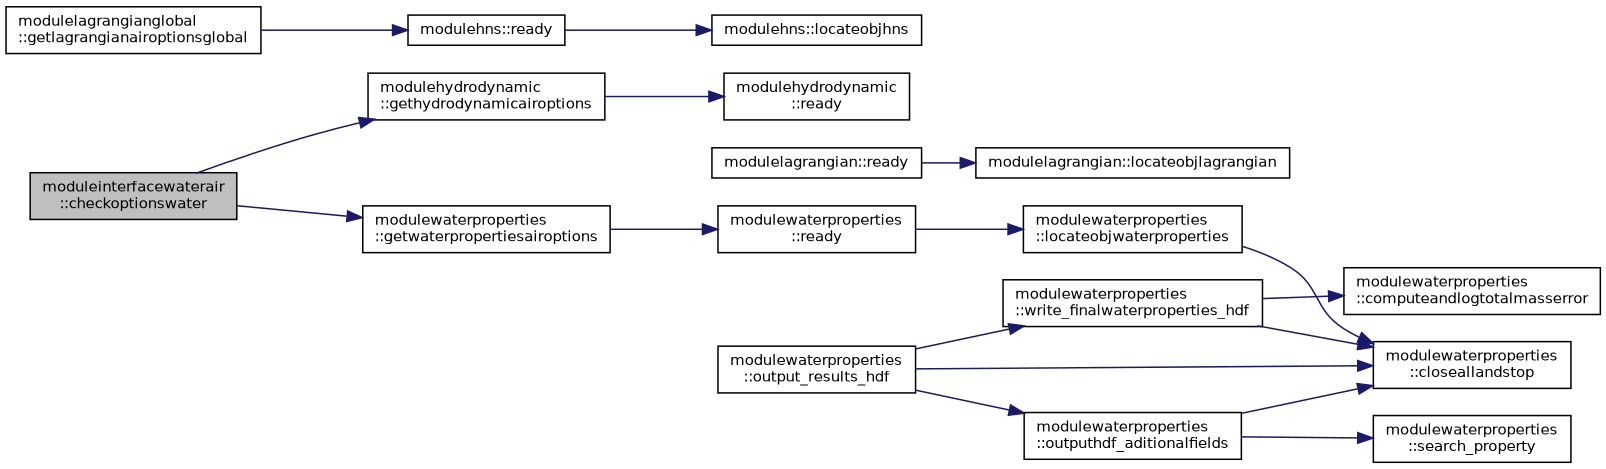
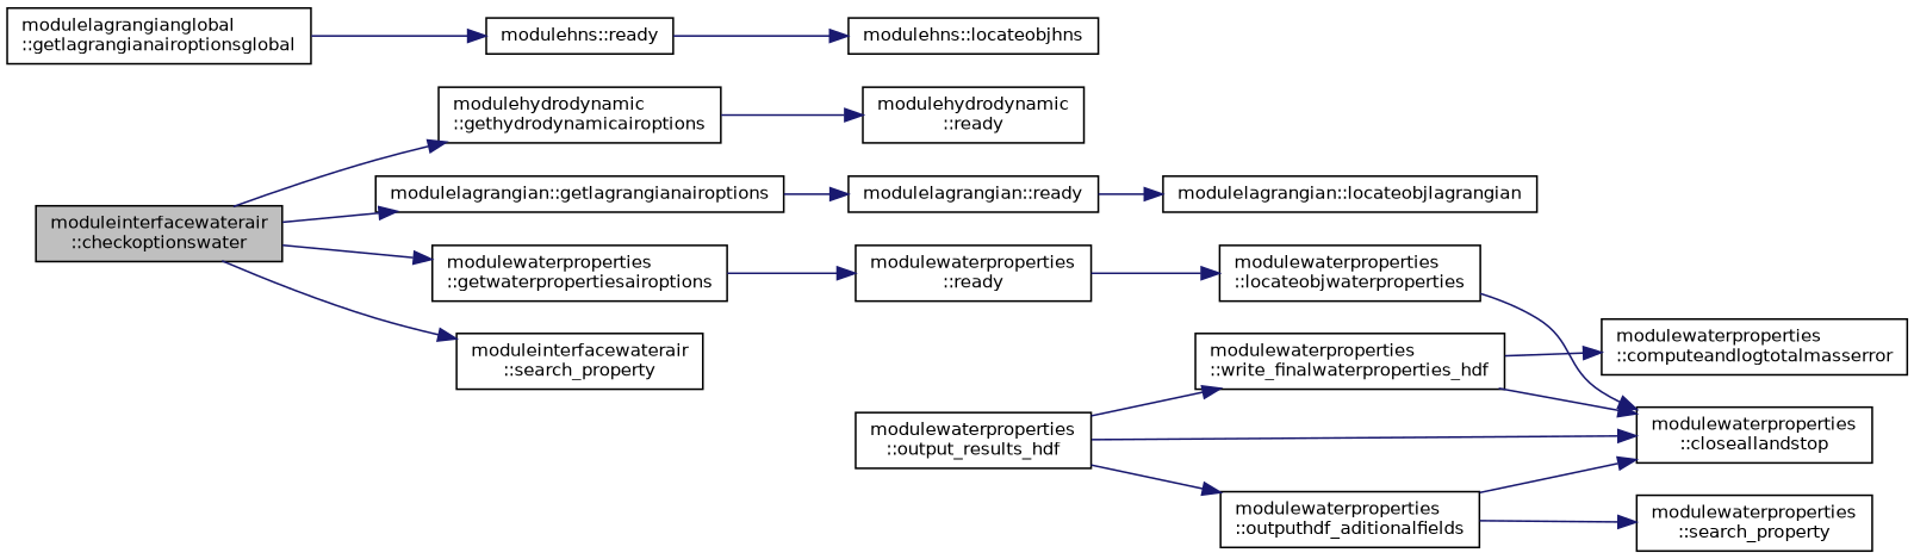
  digraph {
    rankdir=LR
    node [color=black fillcolor=white fontname=Helvetica fontsize=10 shape=record style=filled]
    edge [color=midnightblue fontname=Helvetica fontsize=10 labelfontname=Helvetica labelfontsize=10 style=solid]
    n1 [fillcolor=grey75 fontcolor=black height=0.2 label="moduleinterfacewaterair\l::checkoptionswater" width=0.4]
    n2 [height=0.2 label="modulehydrodynamic\l::gethydrodynamicairoptions" width=0.4]
+   n3 [height=0.2 label="modulelagrangian::getlagrangianairoptions" width=0.4]
    n4 [height=0.2 label="modulewaterproperties\l::getwaterpropertiesairoptions" width=0.4]
+   n5 [height=0.2 label="moduleinterfacewaterair\l::search_property" width=0.4]
    n6 [height=0.2 label="modulehydrodynamic\l::ready" width=0.4]
    n7 [height=0.2 label="modulelagrangian::ready" width=0.4]
    n8 [height=0.2 label="modulelagrangianglobal\l::getlagrangianairoptionsglobal" width=0.4]
    n9 [height=0.2 label="modulehns::ready" width=0.4]
    n10 [height=0.2 label="modulewaterproperties\l::ready" width=0.4]
    n11 [height=0.2 label="modulelagrangian::locateobjlagrangian" width=0.4]
    n12 [height=0.2 label="modulehns::locateobjhns" width=0.4]
    n13 [height=0.2 label="modulewaterproperties\l::locateobjwaterproperties" width=0.4]
    n14 [height=0.2 label="modulewaterproperties\l::closeallandstop" width=0.4]
    n15 [height=0.2 label="modulewaterproperties\l::output_results_hdf" width=0.4]
    n16 [height=0.2 label="modulewaterproperties\l::outputhdf_aditionalfields" width=0.4]
    n17 [height=0.2 label="modulewaterproperties\l::write_finalwaterproperties_hdf" width=0.4]
    n18 [height=0.2 label="modulewaterproperties\l::search_property" width=0.4]
    n19 [height=0.2 label="modulewaterproperties\l::computeandlogtotalmasserror" width=0.4]
    n1 -> n2
+   n1 -> n3
    n1 -> n4
+   n1 -> n5
    n2 -> n6
+   n3 -> n7
    n4 -> n10
    n7 -> n11
    n8 -> n9
    n9 -> n12
    n10 -> n13
    n13 -> n14
    n15 -> n14
    n15 -> n16
    n15 -> n17
    n16 -> n14
    n16 -> n18
    n17 -> n14
    n17 -> n19
  }
